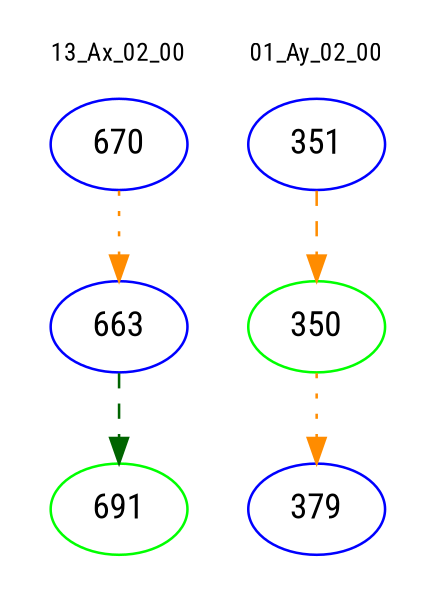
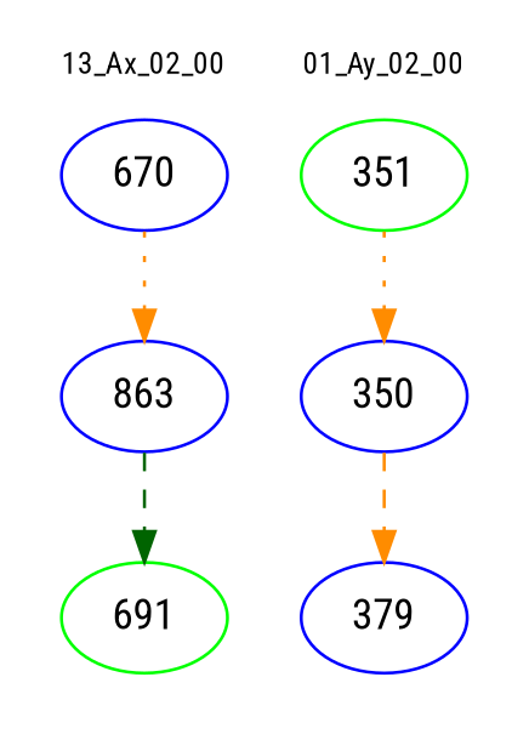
  digraph {
    fontname="Roboto Condensed"
    node [color=blue fontname="Roboto Condensed"]
    edge [color=darkorange fontname="Roboto Condensed" style=dotted]
    n1 [label=670]
-   n2 [label=663]
+   n2 [label=863]
    n3 [color=green label=691]
-   n4 [label=351]
-   n5 [color=green label=350]
+   n4 [color=green label=351]
+   n5 [label=350]
    n6 [label=379]
    subgraph cluster_1 {
      color=white
      fontsize=10
      label="13_Ax_02_00"
      n1
      n2
      n3
    }
    subgraph cluster_2 {
      color=white
      fontsize=10
      label="01_Ay_02_00"
      n4
      n5
      n6
    }
    n1 -> n2
    n2 -> n3 [color=darkgreen style=dashed]
-   n4 -> n5 [style=dashed]
-   n5 -> n6
+   n4 -> n5
+   n5 -> n6 [style=dashed]
  }
